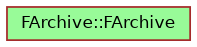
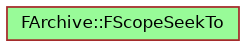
  digraph {
    rankdir=TB
-   n1 [color=brown fillcolor=palegreen fontname=Helvetica fontsize=10 height=0.2 label="FArchive::FArchive" shape=box style=filled width=0.4]
+   n1 [color=brown fillcolor=palegreen fontname=Helvetica fontsize=10 height=0.2 label="FArchive::FScopeSeekTo" shape=box style=filled width=0.4]
  }
